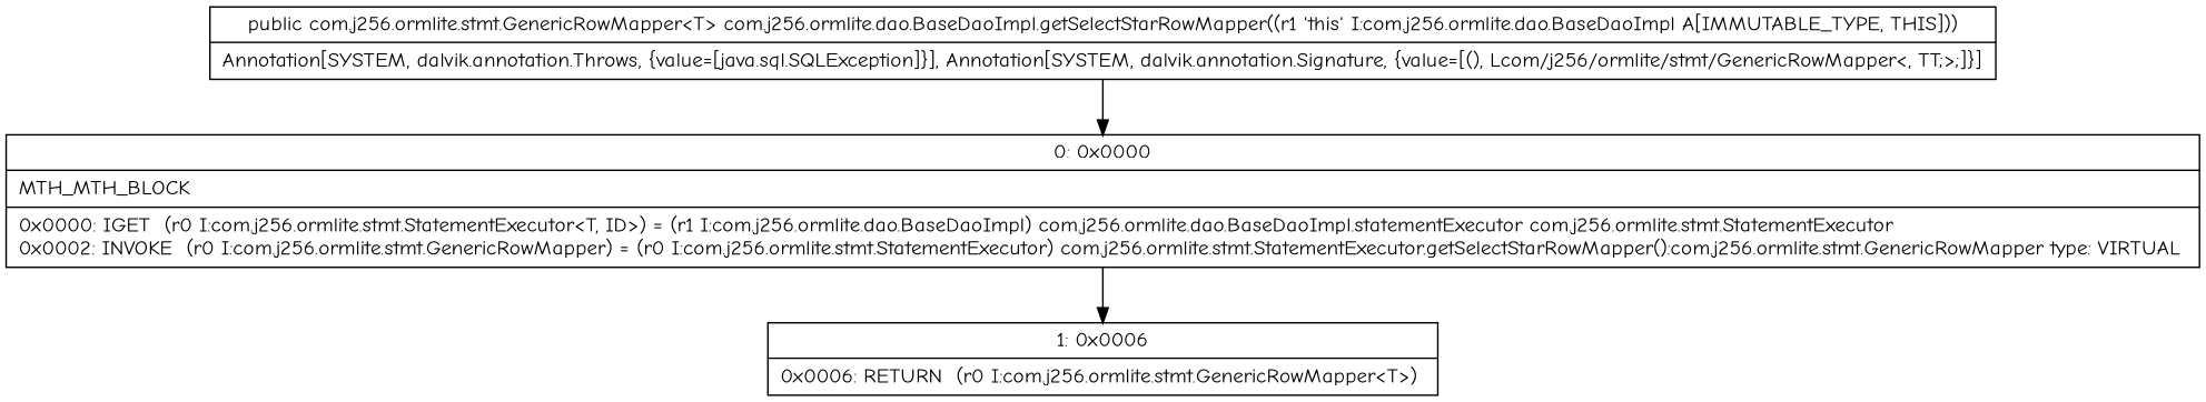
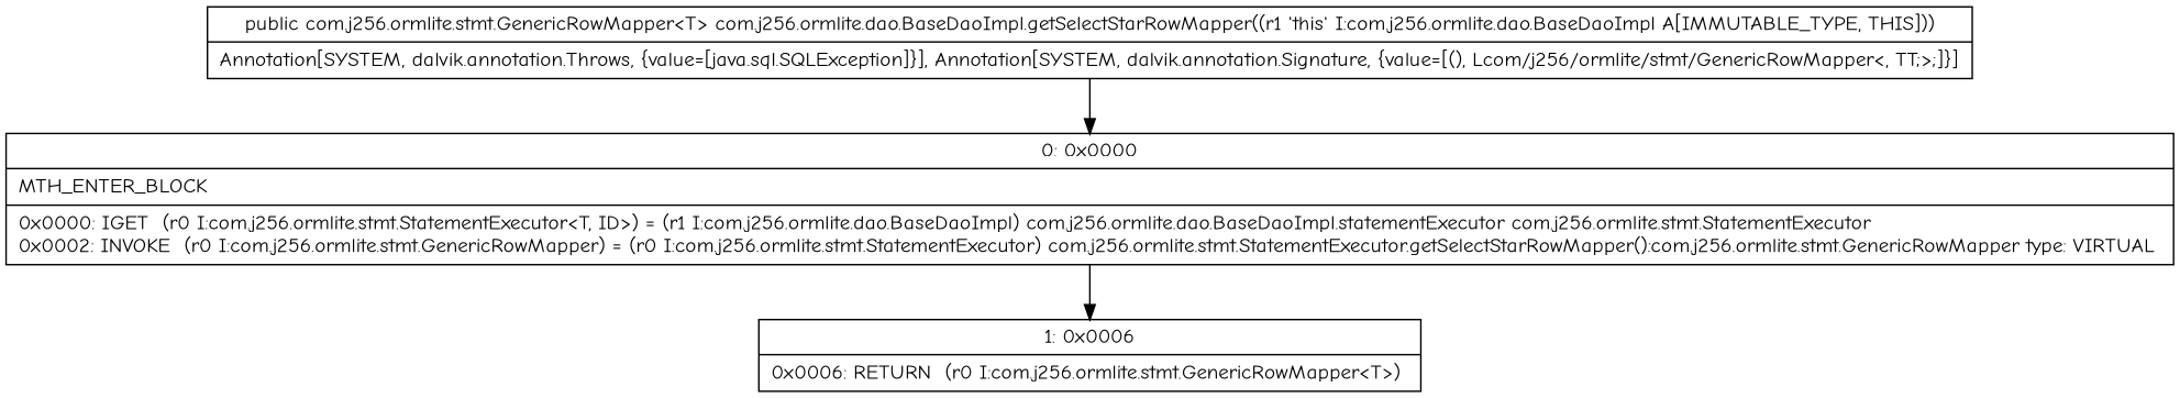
  digraph {
    fontname="Comic Neue"
    node [shape=record fontname="Comic Neue"]
    edge [fontname="Comic Neue"]
-   n1 [label="{0\:\ 0x0000|MTH_MTH_BLOCK\l|0x0000: IGET  (r0 I:com.j256.ormlite.stmt.StatementExecutor\<T, ID\>) = (r1 I:com.j256.ormlite.dao.BaseDaoImpl) com.j256.ormlite.dao.BaseDaoImpl.statementExecutor com.j256.ormlite.stmt.StatementExecutor \l0x0002: INVOKE  (r0 I:com.j256.ormlite.stmt.GenericRowMapper) = (r0 I:com.j256.ormlite.stmt.StatementExecutor) com.j256.ormlite.stmt.StatementExecutor.getSelectStarRowMapper():com.j256.ormlite.stmt.GenericRowMapper type: VIRTUAL \l}"]
+   n1 [label="{0\:\ 0x0000|MTH_ENTER_BLOCK\l|0x0000: IGET  (r0 I:com.j256.ormlite.stmt.StatementExecutor\<T, ID\>) = (r1 I:com.j256.ormlite.dao.BaseDaoImpl) com.j256.ormlite.dao.BaseDaoImpl.statementExecutor com.j256.ormlite.stmt.StatementExecutor \l0x0002: INVOKE  (r0 I:com.j256.ormlite.stmt.GenericRowMapper) = (r0 I:com.j256.ormlite.stmt.StatementExecutor) com.j256.ormlite.stmt.StatementExecutor.getSelectStarRowMapper():com.j256.ormlite.stmt.GenericRowMapper type: VIRTUAL \l}"]
    n2 [label="{1\:\ 0x0006|0x0006: RETURN  (r0 I:com.j256.ormlite.stmt.GenericRowMapper\<T\>) \l}"]
    n3 [label="{public com.j256.ormlite.stmt.GenericRowMapper\<T\> com.j256.ormlite.dao.BaseDaoImpl.getSelectStarRowMapper((r1 'this' I:com.j256.ormlite.dao.BaseDaoImpl A[IMMUTABLE_TYPE, THIS]))  | Annotation[SYSTEM, dalvik.annotation.Throws, \{value=[java.sql.SQLException]\}], Annotation[SYSTEM, dalvik.annotation.Signature, \{value=[(), Lcom\/j256\/ormlite\/stmt\/GenericRowMapper\<, TT;\>;]\}]\l}"]
    n1 -> n2
    n3 -> n1
  }
